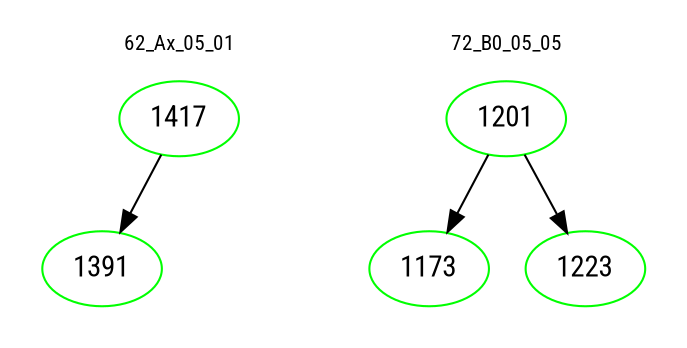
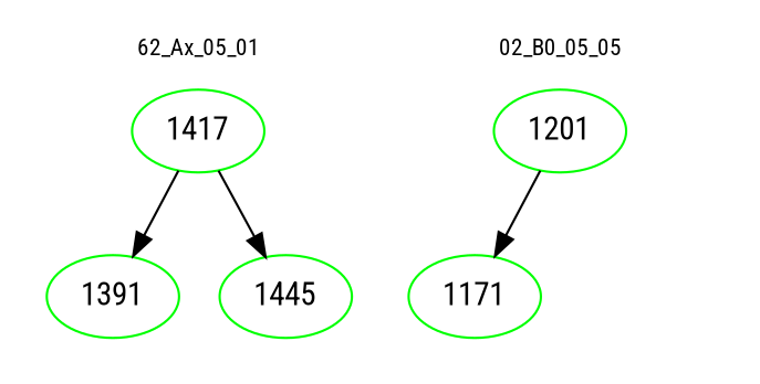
  digraph {
    fontname="Roboto Condensed"
    node [color=green fontname="Roboto Condensed"]
    edge [color=black fontname="Roboto Condensed"]
    n1 [label=1417]
    n2 [label=1391]
+   n3 [label=1445]
    n4 [label=1201]
-   n5 [label=1173]
-   n6 [label=1223]
+   n5 [label=1171]
    subgraph cluster_1 {
      color=white
      fontsize=10
      label="62_Ax_05_01"
      n1
      n2
+     n3
    }
    subgraph cluster_2 {
      color=white
      fontsize=10
-     label="72_B0_05_05"
+     label="02_B0_05_05"
      n4
      n5
-     n6
    }
    n1 -> n2
+   n1 -> n3
    n4 -> n5
-   n4 -> n6
  }
